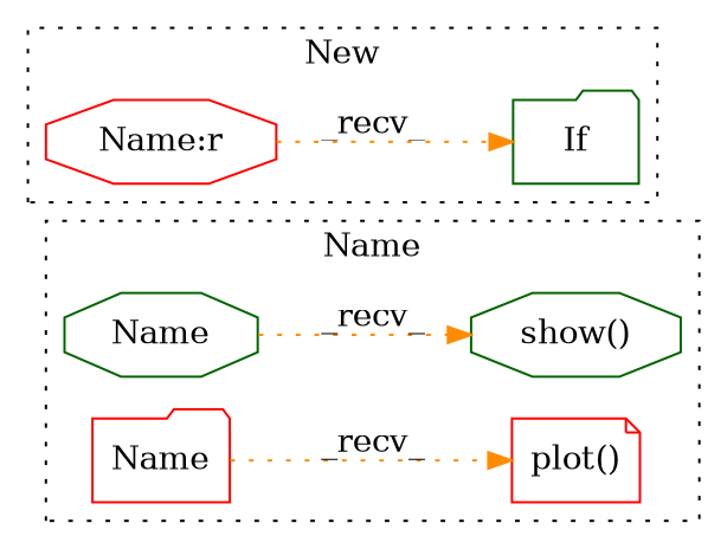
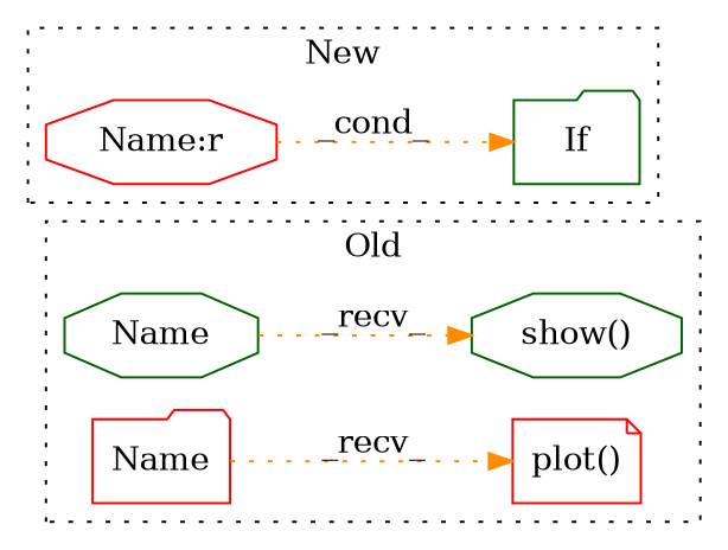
  digraph {
    rankdir=LR
    node [a=75 color=red l=3 s=4157 shape=octagon]
    edge [color=darkorange style=dotted]
    n1 [l="9,1" label="plot()" s="4123,4147" shape=note]
    n2 [color=darkgreen l=10 label="show()"]
    n3 [a=87 color=darkgreen label=Name]
    n4 [a=87 label=Name s=4123 shape=folder]
    n5 [a=96 color=darkgreen label=If s=4361 shape=folder]
    n6 [a=40 l=22 label="Name:r" s=4364]
    subgraph cluster_1 {
-     label=Name
+     label=Old
      style=dotted
      n1
      n2
      n3
      n4
    }
    subgraph cluster_2 {
      label=New
      style=dotted
      n5
      n6
    }
    n3 -> n2 [label=_recv_]
    n4 -> n1 [label=_recv_]
-   n6 -> n5 [label=_recv_]
+   n6 -> n5 [label=_cond_]
  }
